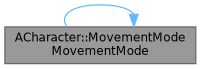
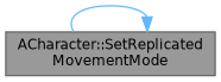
  digraph {
    rankdir=LR
-   n1 [color=gray40 fillcolor=grey60 fontcolor=black fontname=Helvetica fontsize=10 height=0.2 label="ACharacter::MovementMode\lMovementMode" shape=box style=filled width=0.4]
+   n1 [color=gray40 fillcolor=grey60 fontcolor=black fontname=Helvetica fontsize=10 height=0.2 label="ACharacter::SetReplicated\lMovementMode" shape=box style=filled width=0.4]
    n1 -> n1 [color=steelblue1 fontname=Helvetica fontsize=10 labelfontname=Helvetica labelfontsize=10 style=solid]
  }
